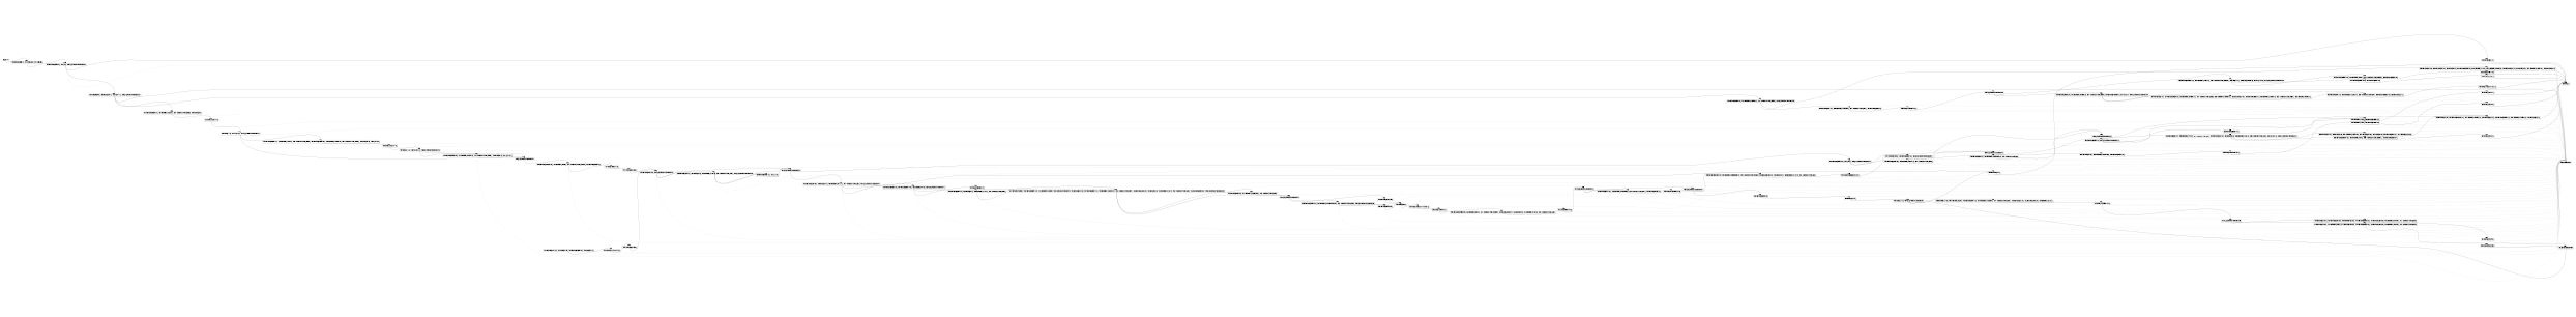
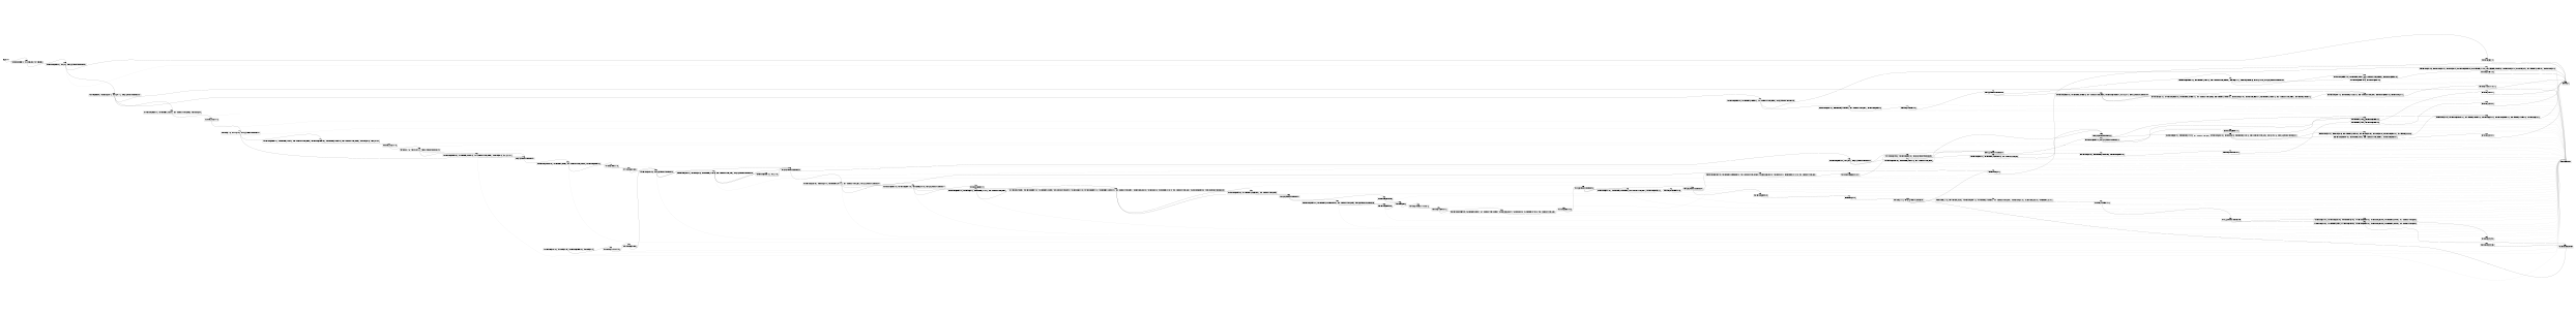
  digraph {
    fontname=Lato
    rankdir=LR
    node [fontname=Lato shape=record]
    edge [fontname=Lato headport=n tailport=s]
    BB_entry175 [shape=none]
    n2 [label="{7825: constant[undefined,v1]|7826: vardecl['match']|7827: vardecl['elem']}"]
    n3 [label="{7828: read-variable['selector',v3,-]|7829: ![v3,v2]|7830: if[v2](true-block:2701,false-block:2702)}"]
    n4 [label="{7831: read-variable['this',v1,-]}"]
    n5 [label="{7832: typeof['selector',v5]|7833: constant[\"string\",v6]|7834: ===[v5,v6,v4]|7835: if[v4](true-block:2703,false-block:2704)}"]
    n6 [label="{8093: exceptional-return}"]
    n7 [label="{8092: return[v1]}"]
    n8 [label="{7836: read-variable['selector',v11,-]|7837: read-property[v11,'charAt',-]|7838: \<variable-non-null-undef\>['selector']|7839: constant[0.0,v12]}"]
    n9 [label="{7840: read-variable['selector',v8,-]|7841: read-property[v8,'nodeType',v7]|7842: \<variable-non-null-undef\>['selector']|7843: if[v7](true-block:2774,false-block:2775)}"]
    n10 [label="{7844: call-0:0[v11,'charAt',v12,v8]}"]
    n11 [label="{8039: read-variable['this',v10,-]|8040: read-variable['this',v11,-]|8041: constant[0.0,v12]|8042: read-variable['selector',v9,-]|8043: write-property[v11,v12,v9]|8044: write-property[v10,'context',v9]*|8045: read-variable['this',v14,-]|8046: constant[1.0,v13]|8047: write-property[v14,'length',v13]*|8048: read-variable['this',v1,-]}"]
    n12 [label="{8049: read-variable['jQuery',v11,-]|8050: read-property[v11,'isFunction',-]|8051: \<variable-non-null-undef\>['jQuery']|8052: read-variable['selector',v12,-]}"]
    n13 [label="{7845: constant[\"\\\<\",v9]|7846: ===[v8,v9,v7]|7847: if[v7](true-block:2707,false-block:2711)}"]
    n14 [label="{8053: call-0:0[v11,'isFunction',v12,v9]}"]
    n15 [label="{7865: if[v7](true-block:2712,false-block:2713)}"]
    n16 [label="{7848: read-variable['selector',v16,-]|7849: read-property[v16,'charAt',-]|7850: \<variable-non-null-undef\>['selector']|7851: read-variable['selector',v20,-]|7852: read-property[v20,'length',v18]|7853: \<variable-non-null-undef\>['selector']|7854: constant[1.0,v19]|7855: -[v18,v19,v17]}"]
    n17 [label="{8054: if[v9](true-block:2778,false-block:2783)}"]
    n18 [label="{7870: read-variable['rquickExpr',v15,-]|7871: read-property[v15,'exec',-]|7872: \<variable-non-null-undef\>['rquickExpr']|7873: read-variable['selector',v16,-]}"]
    n19 [label="{7856: call-0:0[v16,'charAt',v17,v13]}"]
    n20 [label="{7866: read-variable['Array',v14,-]|7867: constant[null,v15]|7868: read-variable['selector',v16,-]|7869: constant[null,v17]}"]
    n21 [label="{7874: construct[-,v14,v15,v16,v17,v13]}"]
    n22 [label="{7876: call-0:0[v15,'exec',v16,v13]}"]
    n23 [label="{7857: constant[\"\\\>\",v14]|7858: ===[v13,v14,v7]|7859: if[v7](true-block:2710,false-block:2711)}"]
    n24 [label="{7860: read-variable['selector',v23,-]|7861: read-property[v23,'length',v21]|7862: \<variable-non-null-undef\>['selector']|7863: constant[3.0,v22]|7864: \>=[v21,v22,v7]}"]
    n25 [label="{7875: write-variable[v13,'match']*}"]
    n26 [label="{7877: write-variable[v13,'match']*}"]
    n27 [label="{7878: read-variable['match',v13,-]|7879: if[v13](true-block:2719,false-block:2721)}"]
    n28 [label="{7887: if[v13](true-block:2722,false-block:2723)}"]
    n29 [label="{7880: read-variable['match',v14,-]|7881: constant[1.0,v15]|7882: read-property[v14,v15,v13]|7883: \<variable-non-null-undef\>['match']|7884: if[v13](true-block:2721,false-block:2720)}"]
    n30 [label="{7888: read-variable['match',v15,-]|7889: constant[1.0,v16]|7890: read-property[v15,v16,v14]|7891: \<variable-non-null-undef\>['match']|7892: if[v14](true-block:2724,false-block:2725)}"]
    n31 [label="{7893: read-variable['context',v15,-]|7894: ![v15,v14]|7895: if[v14](true-block:2765,false-block:2764)}"]
    n32 [label="{7885: read-variable['context',v14,-]|7886: ![v14,v13]}"]
    n33 [label="{7896: read-variable['context',v19,-]|7897: read-variable['jQuery',v20,-]|7898: instanceof[v19,v20,v18]|7899: if[v18](true-block:2726,false-block:2727)}"]
    n34 [label="{7900: read-variable['document',v19,-]|7901: read-property[v19,'getElementById',-]|7902: \<variable-non-null-undef\>['document']|7903: read-variable['match',v21,-]|7904: constant[2.0,v22]|7905: read-property[v21,v22,v20]|7906: \<variable-non-null-undef\>['match']}"]
    n35 [label="{8025: if[v14](true-block:2766,false-block:2767)}"]
    n36 [label="{8022: read-variable['context',v15,-]|8023: read-property[v15,'jquery',v14]|8024: \<variable-non-null-undef\>['context']}"]
    n37 [label="{7907: read-variable['context',v21,-]|7908: constant[0.0,v22]|7909: read-property[v21,v22,v17]|7910: \<variable-non-null-undef\>['context']}"]
    n38 [label="{7911: read-variable['context',v17,-]}"]
    n39 [label="{7986: call-0:0[v19,'getElementById',v20,v17]}"]
    n40 [label="{8026: read-variable['context',v16,-]|8027: if[v16](true-block:2769,false-block:2768)}"]
    n41 [label="{8028: read-variable['this',v18,-]|8029: read-property[v18,'constructor',-]|8030: read-variable['context',v19,-]}"]
    n42 [label="{7912: write-variable[v17,'context']*|7913: read-variable['jQuery',v22,-]|7914: read-property[v22,'merge',-]|7915: \<variable-non-null-undef\>['jQuery']|7916: read-variable['this',v23,-]|7917: read-variable['jQuery',v26,-]|7918: read-property[v26,'parseHTML',-]|7919: \<variable-non-null-undef\>['jQuery']|7920: read-variable['match',v28,-]|7921: constant[1.0,v29]|7922: read-property[v28,v29,v27]|7923: \<variable-non-null-undef\>['match']|7924: read-variable['context',v31,-]|7925: if[v31](true-block:2729,false-block:2730)}"]
    n43 [label="{7987: write-variable[v17,'elem']*|7988: read-variable['elem',v23,-]|7989: if[v23](true-block:2757,false-block:2758)}"]
    n44 [label="{8032: read-property[v16,'find',-]|8033: read-variable['selector',v17,-]}"]
    n45 [label="{8031: read-variable['rootjQuery',v16,-]}"]
    n46 [label="{8035: call-0:0[v18,'constructor',v19,v16]}"]
    n47 [label="{7929: if[v31](true-block:2731,false-block:2732)}"]
    n48 [label="{7926: read-variable['context',v32,-]|7927: read-property[v32,'nodeType',v31]|7928: \<variable-non-null-undef\>['context']}"]
    n49 [label="{7993: if[v23](true-block:2759,false-block:2763)}"]
    n50 [label="{7990: read-variable['elem',v24,-]|7991: read-property[v24,'parentNode',v23]|7992: \<variable-non-null-undef\>['elem']}"]
    n51 [label="{7930: read-variable['context',v32,-]|7931: read-property[v32,'ownerDocument',v30]|7932: \<variable-non-null-undef\>['context']|7933: if[v30](true-block:2734,false-block:2733)}"]
    n52 [label="{7934: read-variable['document',v30,-]}"]
    n53 [label="{7936: constant[true,v32]}"]
    n54 [label="{7935: read-variable['context',v30,-]}"]
    n55 [label="{7937: call-0:0[v26,'parseHTML',v27,v30,v32,v24]}"]
    n56 [label="{7938: call-0:0[v22,'merge',v23,v24,-]*}"]
    n57 [label="{7939: read-variable['rsingleTag',v35,-]|7940: read-property[v35,'test',-]|7941: \<variable-non-null-undef\>['rsingleTag']|7942: read-variable['match',v37,-]|7943: constant[1.0,v38]|7944: read-property[v37,v38,v36]|7945: \<variable-non-null-undef\>['match']}"]
    n58 [label="{7946: call-0:0[v35,'test',v36,v33]}"]
    n59 [label="{7947: if[v33](true-block:2740,false-block:2742)}"]
    n60 [label="{7953: if[v33](true-block:2743,false-block:2754)}"]
    n61 [label="{7948: read-variable['jQuery',v40,-]|7949: read-property[v40,'isPlainObject',-]|7950: \<variable-non-null-undef\>['jQuery']|7951: read-variable['context',v41,-]}"]
    n62 [label="{7954: read-variable['context',v40,-]}"]
    n63 [label="{7985: read-variable['this',v1,-]}"]
    n64 [label="{7952: call-0:0[v40,'isPlainObject',v41,v33]}"]
    n65 [label="{7955: begin-for-in[v40,v41]}"]
    n66 [label="{7956: has-next[v41,v42]|7957: if[v42](true-block:2746,false-block:2754)}"]
    n67 [label="{7958: next-property[v41,v43]|7959: write-variable[v43,'match']|7960: read-variable['jQuery',v46,-]|7961: read-property[v46,'isFunction',-]|7962: \<variable-non-null-undef\>['jQuery']|7963: read-variable['this',v48,-]|7964: read-variable['match',v49,-]|7965: read-property[v48,v49,v47]}"]
    n68 [label="{7966: call-0:0[v46,'isFunction',v47,v44]}"]
    n69 [label="{7967: if[v44](true-block:2749,false-block:2750)}"]
    n70 [label="{7968: read-variable['this',v51,-]|7969: read-variable['match',v52,-]|7970: read-property[v51,v52,-]|7971: read-variable['context',v54,-]|7972: read-variable['match',v55,-]|7973: read-property[v54,v55,v53]|7974: \<variable-non-null-undef\>['context']}"]
    n71 [label="{7975: read-variable['this',v51,-]|7976: read-property[v51,'attr',-]|7977: read-variable['match',v52,-]|7978: read-variable['context',v54,-]|7979: read-variable['match',v55,-]|7980: read-property[v54,v55,v53]|7981: \<variable-non-null-undef\>['context']}"]
    n72 [label="{7982: call-0:0[v51,[v52],v53,-]*}"]
    n73 [label="{7983: call-0:0[v51,'attr',v52,v53,-]*}"]
    n74 [label="{7984: end-for-in(begin-node:7955)}"]
    n75 [label="{7994: read-variable['elem',v27,-]|7995: read-property[v27,'id',v25]|7996: \<variable-non-null-undef\>['elem']|7997: read-variable['match',v28,-]|7998: constant[2.0,v29]|7999: read-property[v28,v29,v26]|8000: \<variable-non-null-undef\>['match']|8001: !==[v25,v26,v24]|8002: if[v24](true-block:2760,false-block:2762)}"]
    n76 [label="{8015: read-variable['this',v25,-]|8016: read-variable['document',v24,-]|8017: write-property[v25,'context',v24]*|8018: read-variable['this',v27,-]|8019: read-variable['selector',v26,-]|8020: write-property[v27,'selector',v26]*|8021: read-variable['this',v1,-]}"]
    n77 [label="{8003: read-variable['rootjQuery',v31,-]|8004: read-property[v31,'find',-]|8005: \<variable-non-null-undef\>['rootjQuery']|8006: read-variable['selector',v32,-]}"]
    n78 [label="{8008: read-variable['this',v31,-]|8009: constant[1.0,v30]|8010: write-property[v31,'length',v30]*|8011: read-variable['this',v33,-]|8012: constant[0.0,v34]|8013: read-variable['elem',v32,-]|8014: write-property[v33,v34,v32]*}"]
    n79 [label="{8007: call-0:0[v31,'find',v32,v1]}"]
    n80 [label="{8034: call-0:0[v16,'find',v17,v1]}"]
    n81 [label="{8036: read-property[v16,'find',-]|8037: read-variable['selector',v20,-]}"]
    n82 [label="{8038: call-0:0[v16,'find',v20,v1]}"]
    n83 [label="{8055: read-variable['rootjQuery',v17,-]|8056: read-property[v17,'ready',v16]|8057: \<variable-non-null-undef\>['rootjQuery']|8058: typeof[v16,v14]|8059: constant[\"undefined\",v15]|8060: !==[v14,v15,v13]|8061: if[v13](true-block:2779,false-block:2780)}"]
    n84 [label="{8070: read-variable['selector',v10,-]|8071: read-property[v10,'selector',v8]|8072: \<variable-non-null-undef\>['selector']|8073: read-variable['undefined',v9,-]|8074: !==[v8,v9,v7]|8075: if[v7](true-block:2784,false-block:2785)}"]
    n85 [label="{8062: read-variable['rootjQuery',v19,-]|8063: read-property[v19,'ready',-]|8064: \<variable-non-null-undef\>['rootjQuery']|8065: read-variable['selector',v20,-]}"]
    n86 [label="{8066: read-variable['selector',v19,v18]|8067: read-variable['jQuery',v20,-]}"]
    n87 [label="{8076: read-variable['this',v12,-]|8077: read-variable['selector',v13,-]|8078: read-property[v13,'selector',v11]|8079: \<variable-non-null-undef\>['selector']|8080: write-property[v12,'selector',v11]*|8081: read-variable['this',v15,-]|8082: read-variable['selector',v16,-]|8083: read-property[v16,'context',v14]|8084: \<variable-non-null-undef\>['selector']|8085: write-property[v15,'context',v14]*}"]
    n88 [label="{8086: read-variable['jQuery',v12,-]|8087: read-property[v12,'makeArray',-]|8088: \<variable-non-null-undef\>['jQuery']|8089: read-variable['selector',v13,-]|8090: read-variable['this',v14,-]}"]
    n89 [label="{8068: call-0:0[v19,'ready',v20,v1]}"]
-   n90 [label="{8069: call-0:0[v18,v19,v20,v1]}"]
    n91 [label="{8091: call-0:0[v12,'makeArray',v13,v14,v1]}"]
    BB_entry175 -> n2 [headlabel="    2699"]
    n2 -> n3 [headlabel="      2700"]
    n3 -> n4 [headlabel="      2701"]
    n3 -> n5 [headlabel="      2702"]
    n3 -> n6 [color=gray headlabel="      2788"]
    n4 -> n6 [color=gray]
    n4 -> n7 [headlabel="      2787"]
    n5 -> n6 [color=black]
    n5 -> n8 [headlabel="      2703"]
    n5 -> n9 [headlabel="      2704"]
    n8 -> n6 [color=gray]
    n8 -> n10 [headlabel="      2705"]
    n9 -> n6 [color=gray]
    n9 -> n11 [headlabel="      2774"]
    n9 -> n12 [headlabel="      2775"]
    n10 -> n6 [color=gray]
    n10 -> n13 [headlabel="      2706"]
    n11 -> n6 [color=gray]
    n11 -> n7
    n12 -> n6 [color=gray]
    n12 -> n14 [headlabel="      2776"]
    n13 -> n6 [color=gray]
    n13 -> n15 [headlabel="      2711"]
    n13 -> n16 [headlabel="      2707"]
    n14 -> n6 [color=gray]
    n14 -> n17 [headlabel="      2777"]
    n15 -> n18 [headlabel="      2713"]
    n16 -> n6 [color=gray]
    n16 -> n19 [headlabel="      2708"]
    n17 -> n83 [headlabel="      2778"]
    n17 -> n84 [headlabel="      2783"]
    n18 -> n6 [color=gray]
    n18 -> n22 [headlabel="      2716"]
    n19 -> n6 [color=gray]
    n19 -> n23 [headlabel="      2709"]
    n20 -> n6 [color=gray]
    n20 -> n21 [headlabel="      2714"]
    n21 -> n6 [color=gray]
    n21 -> n25 [headlabel="      2715"]
    n22 -> n6 [color=gray]
    n22 -> n26 [headlabel="      2717"]
    n23 -> n6 [color=gray]
    n23 -> n15
    n23 -> n24 [headlabel="      2710"]
    n24 -> n6 [color=gray]
    n24 -> n15
    n25 -> n27 [headlabel="      2718"]
    n26 -> n27
    n27 -> n6 [color=gray]
    n27 -> n28 [headlabel="      2721"]
    n27 -> n29 [headlabel="      2719"]
    n28 -> n30 [headlabel="      2722"]
    n28 -> n31 [headlabel="      2723"]
    n29 -> n6 [color=gray]
    n29 -> n28
    n29 -> n32 [headlabel="      2720"]
    n30 -> n6 [color=gray]
    n30 -> n33 [headlabel="      2724"]
    n30 -> n34 [headlabel="      2725"]
    n31 -> n6 [color=gray]
    n31 -> n35 [headlabel="      2765"]
    n31 -> n36 [headlabel="      2764"]
    n32 -> n6 [color=gray]
    n32 -> n28
    n33 -> n6 [color=gray]
    n33 -> n37 [headlabel="      2726"]
    n33 -> n38 [headlabel="      2727"]
    n34 -> n6 [color=gray]
    n34 -> n39 [headlabel="      2755"]
    n35 -> n40 [headlabel="      2766"]
    n35 -> n41 [headlabel="      2767"]
    n36 -> n6 [color=gray]
    n36 -> n35
    n37 -> n6 [color=gray]
    n37 -> n42 [headlabel="      2728"]
    n38 -> n6 [color=gray]
    n38 -> n42
    n39 -> n6 [color=gray]
    n39 -> n43 [headlabel="      2756"]
    n40 -> n6 [color=gray]
    n40 -> n44 [headlabel="      2769"]
    n40 -> n45 [headlabel="      2768"]
    n41 -> n6 [color=gray]
    n41 -> n46 [headlabel="      2771"]
    n42 -> n6 [color=gray]
    n42 -> n47 [headlabel="      2730"]
    n42 -> n48 [headlabel="      2729"]
    n43 -> n6 [color=gray]
    n43 -> n49 [headlabel="      2758"]
    n43 -> n50 [headlabel="      2757"]
    n44 -> n6 [color=gray]
    n44 -> n80 [headlabel="      2770"]
    n45 -> n6 [color=gray]
    n45 -> n44
    n46 -> n6 [color=gray]
    n46 -> n81 [headlabel="      2772"]
    n47 -> n51 [headlabel="      2731"]
    n47 -> n52 [headlabel="      2732"]
    n48 -> n6 [color=gray]
    n48 -> n47
    n49 -> n75 [headlabel="      2759"]
    n49 -> n76 [headlabel="      2763"]
    n50 -> n6 [color=gray]
    n50 -> n49
    n51 -> n6 [color=gray]
    n51 -> n53 [headlabel="      2734"]
    n51 -> n54 [headlabel="      2733"]
    n52 -> n6 [color=gray]
    n52 -> n53
    n53 -> n55 [headlabel="      2735"]
    n54 -> n6 [color=gray]
    n54 -> n53
    n55 -> n6 [color=gray]
    n55 -> n56 [headlabel="      2736"]
    n56 -> n6 [color=gray]
    n56 -> n57 [headlabel="      2737"]
    n57 -> n6 [color=gray]
    n57 -> n58 [headlabel="      2738"]
    n58 -> n6 [color=gray]
    n58 -> n59 [headlabel="      2739"]
    n59 -> n60 [headlabel="      2742"]
    n59 -> n61 [headlabel="      2740"]
    n60 -> n62 [headlabel="      2743"]
    n60 -> n63 [headlabel="      2754"]
    n61 -> n6 [color=gray]
    n61 -> n64 [headlabel="      2741"]
    n62 -> n6 [color=gray]
    n62 -> n65 [headlabel="      2744"]
    n63 -> n6 [color=gray]
    n63 -> n7
    n64 -> n6 [color=gray]
    n64 -> n60
    n65 -> n6 [color=gray]
    n65 -> n66 [headlabel="      2745"]
    n66 -> n63
    n66 -> n67 [headlabel="      2746"]
    n67 -> n6 [color=gray]
    n67 -> n68 [headlabel="      2747"]
    n68 -> n6 [color=gray]
    n68 -> n69 [headlabel="      2748"]
    n69 -> n70 [headlabel="      2749"]
    n69 -> n71 [headlabel="      2750"]
    n70 -> n6 [color=gray]
    n70 -> n72 [headlabel="      2751"]
    n71 -> n6 [color=gray]
    n71 -> n73 [headlabel="      2752"]
    n72 -> n6 [color=gray]
    n72 -> n74 [headlabel="      2753"]
    n73 -> n6 [color=gray]
    n73 -> n74
    n74 -> n66
    n75 -> n6 [color=gray]
    n75 -> n77 [headlabel="      2760"]
    n75 -> n78 [headlabel="      2762"]
    n76 -> n6 [color=gray]
    n76 -> n7
    n77 -> n6 [color=gray]
    n77 -> n79 [headlabel="      2761"]
    n78 -> n6 [color=gray]
    n78 -> n76
    n79 -> n6 [color=gray]
    n79 -> n7
    n80 -> n6 [color=gray]
    n80 -> n7
    n81 -> n6 [color=gray]
    n81 -> n82 [headlabel="      2773"]
    n82 -> n6 [color=gray]
    n82 -> n7
    n83 -> n6 [color=gray]
    n83 -> n85 [headlabel="      2779"]
    n83 -> n86 [headlabel="      2780"]
    n84 -> n6 [color=gray]
    n84 -> n87 [headlabel="      2784"]
    n84 -> n88 [headlabel="      2785"]
    n85 -> n6 [color=gray]
    n85 -> n89 [headlabel="      2781"]
    n86 -> n6 [color=gray]
-   n86 -> n90 [headlabel="      2782"]
    n87 -> n6 [color=gray]
    n87 -> n88
    n88 -> n6 [color=gray]
    n88 -> n91 [headlabel="      2786"]
    n89 -> n6 [color=gray]
    n89 -> n7
-   n90 -> n6 [color=gray]
-   n90 -> n7
    n91 -> n6 [color=gray]
    n91 -> n7
  }
